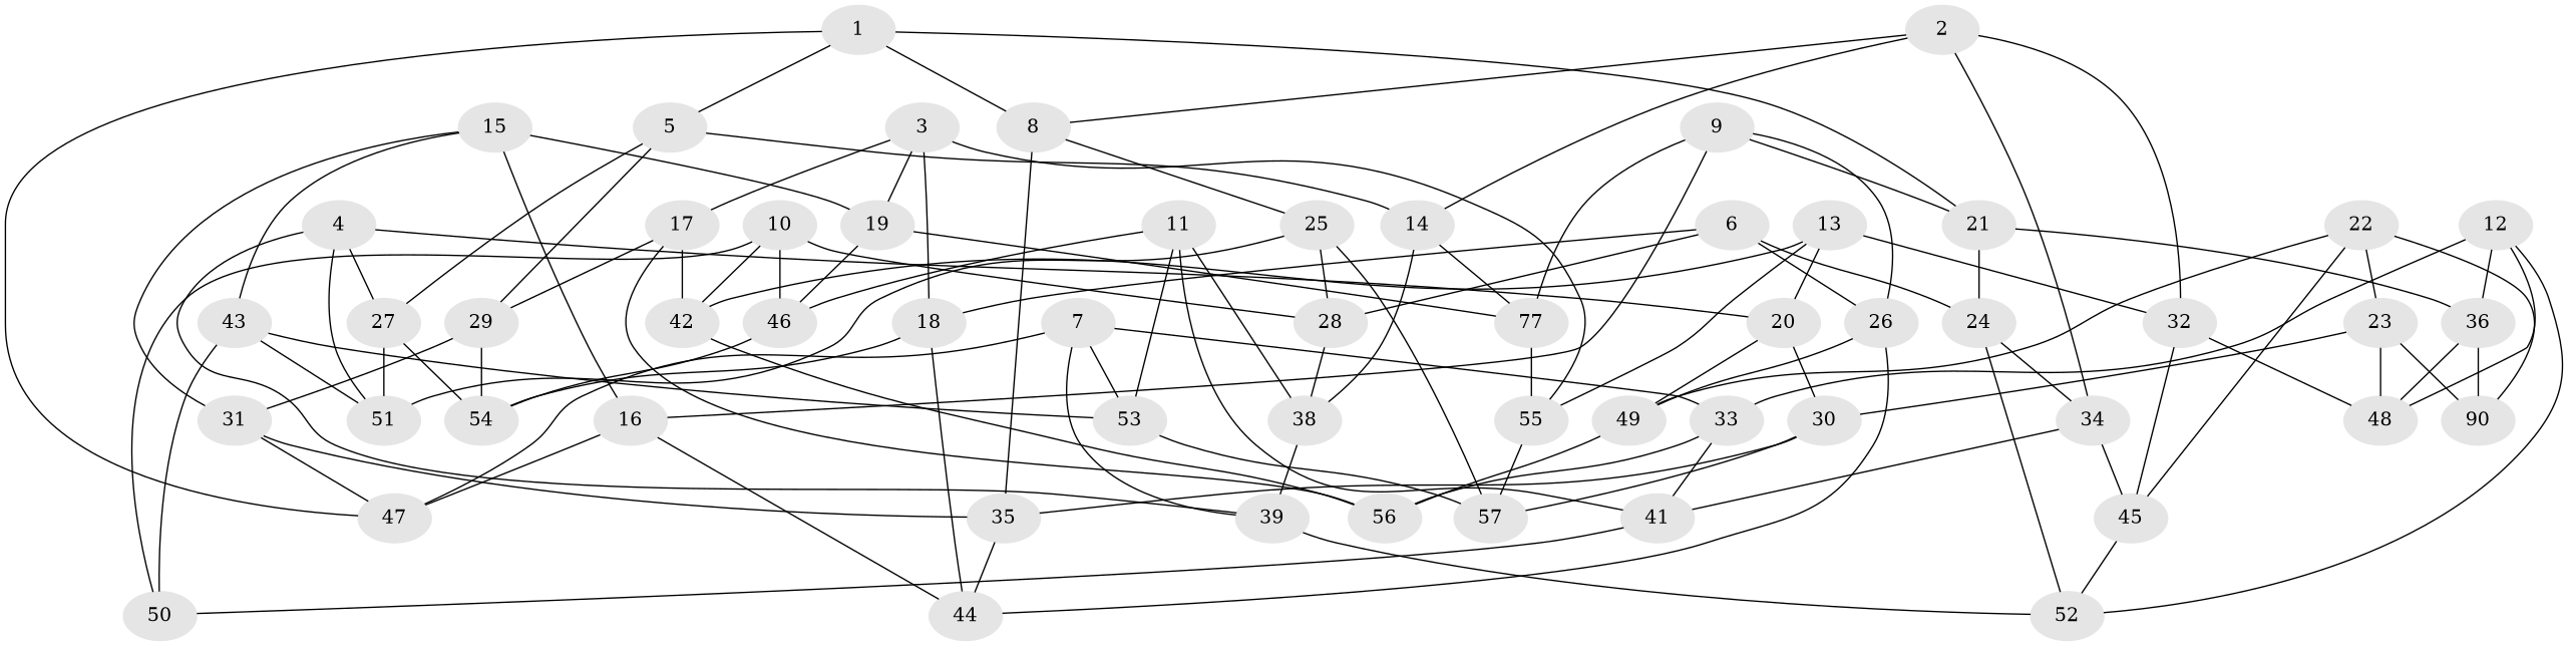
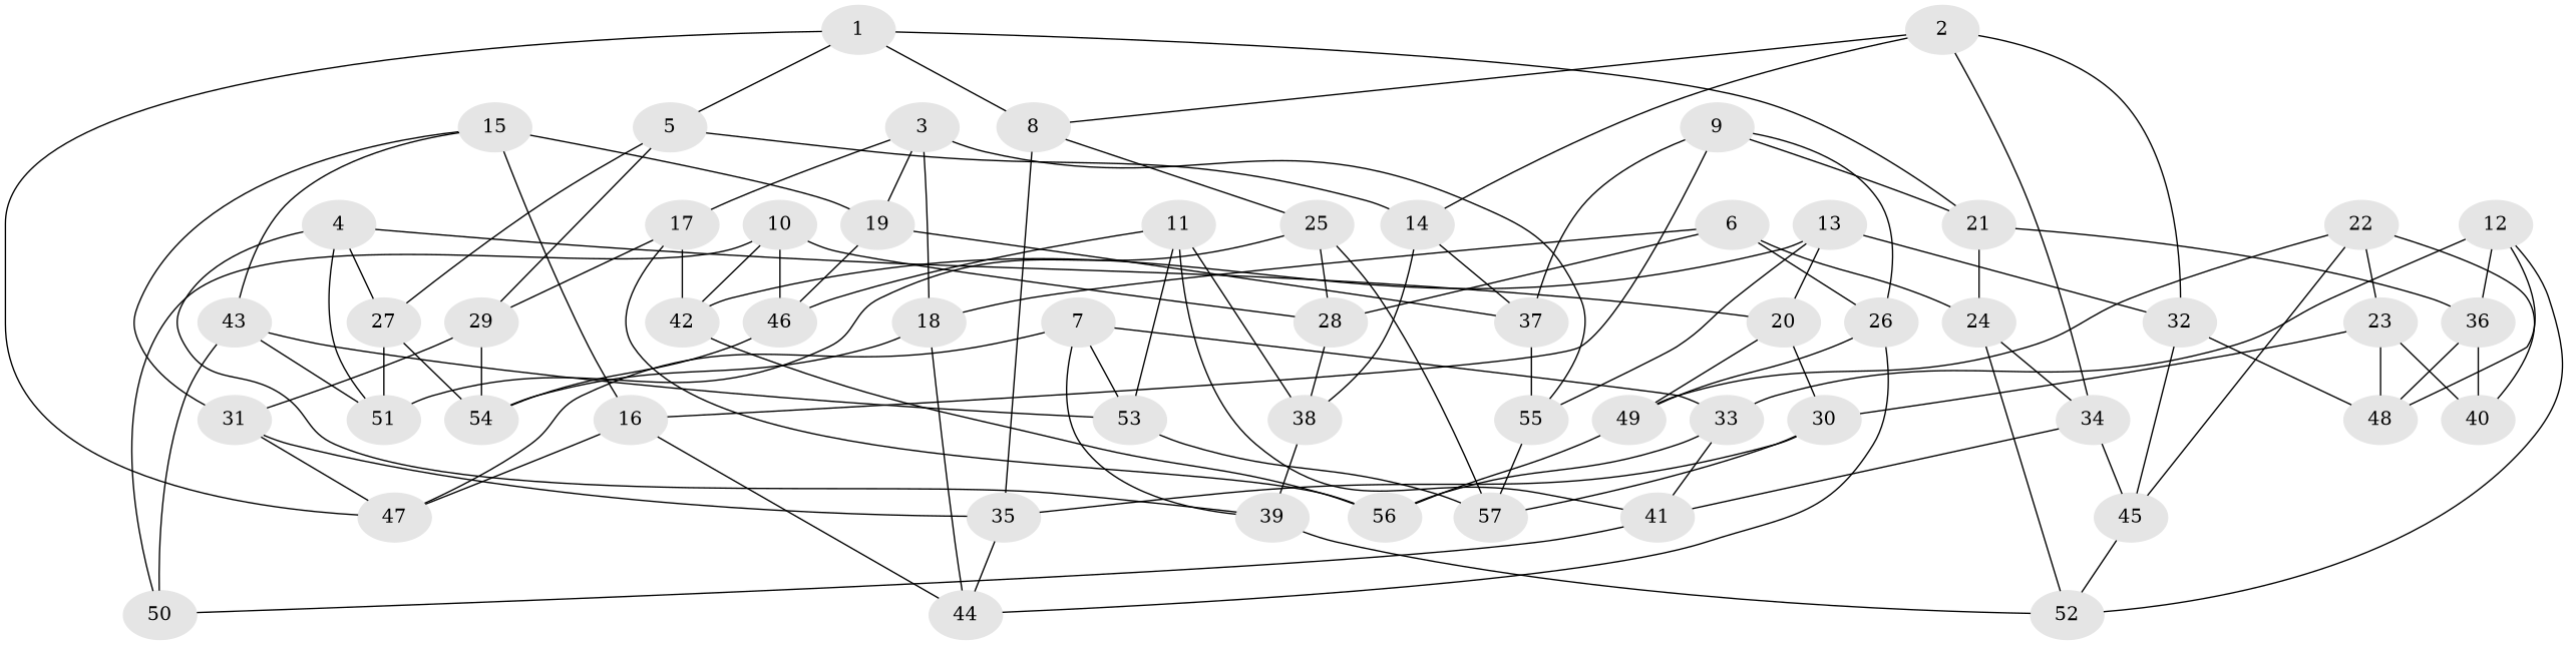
  graph {
    node [color=gray90 style=filled]
    1
    5
    8
    21
    47
    14
    27
    29
    25
    35
    24
    36
    2
    32
    34
-   37 [label=77]
+   37
    38
    48
    45
    41
    3
    17
    18
    19
    55
    42
    56
    44
    54
    46
    57
    4
    20
    39
    51
    30
    49
    52
    31
    6
    26
    28
    7
    33
    53
    9
    16
    10
    50
    11
    12
-   40 [label=90]
+   40
    13
    15
    43
    22
    23
    1 -- 5
    1 -- 8
    1 -- 21
    1 -- 47
    5 -- 14
    5 -- 27
    5 -- 29
    8 -- 25
    8 -- 35
    21 -- 24
    21 -- 36
    14 -- 37
    14 -- 38
    27 -- 54
    27 -- 51
    29 -- 54
    29 -- 31
    25 -- 57
    25 -- 51
    25 -- 28
    35 -- 44
    24 -- 34
    24 -- 52
    36 -- 48
    36 -- 40
    2 -- 8
    2 -- 14
    2 -- 32
    2 -- 34
    32 -- 48
    32 -- 45
    34 -- 45
    34 -- 41
    37 -- 55
    38 -- 39
    45 -- 52
    41 -- 50
    3 -- 17
    3 -- 18
    3 -- 19
    3 -- 55
    17 -- 29
    17 -- 42
    17 -- 56
    18 -- 44
    18 -- 54
    19 -- 37
    19 -- 46
    55 -- 57
    42 -- 56
    46 -- 54
    4 -- 27
    4 -- 20
    4 -- 39
    4 -- 51
    20 -- 30
    20 -- 49
    39 -- 52
    30 -- 35
    30 -- 57
    49 -- 56
    31 -- 47
    31 -- 35
    6 -- 24
    6 -- 18
    6 -- 26
    6 -- 28
    26 -- 44
    26 -- 49
    28 -- 38
    7 -- 47
    7 -- 39
    7 -- 33
    7 -- 53
    33 -- 41
    33 -- 56
    53 -- 57
    9 -- 21
    9 -- 37
    9 -- 26
    9 -- 16
    16 -- 47
    16 -- 44
    10 -- 42
    10 -- 46
    10 -- 28
    10 -- 50
    11 -- 38
    11 -- 41
    11 -- 46
    11 -- 53
    12 -- 36
    12 -- 48
    12 -- 52
    12 -- 33
    13 -- 32
    13 -- 55
    13 -- 42
    13 -- 20
    15 -- 19
    15 -- 31
    15 -- 16
    15 -- 43
    43 -- 51
    43 -- 53
    43 -- 50
    22 -- 45
    22 -- 49
    22 -- 40
    22 -- 23
    23 -- 48
    23 -- 30
    23 -- 40
  }
